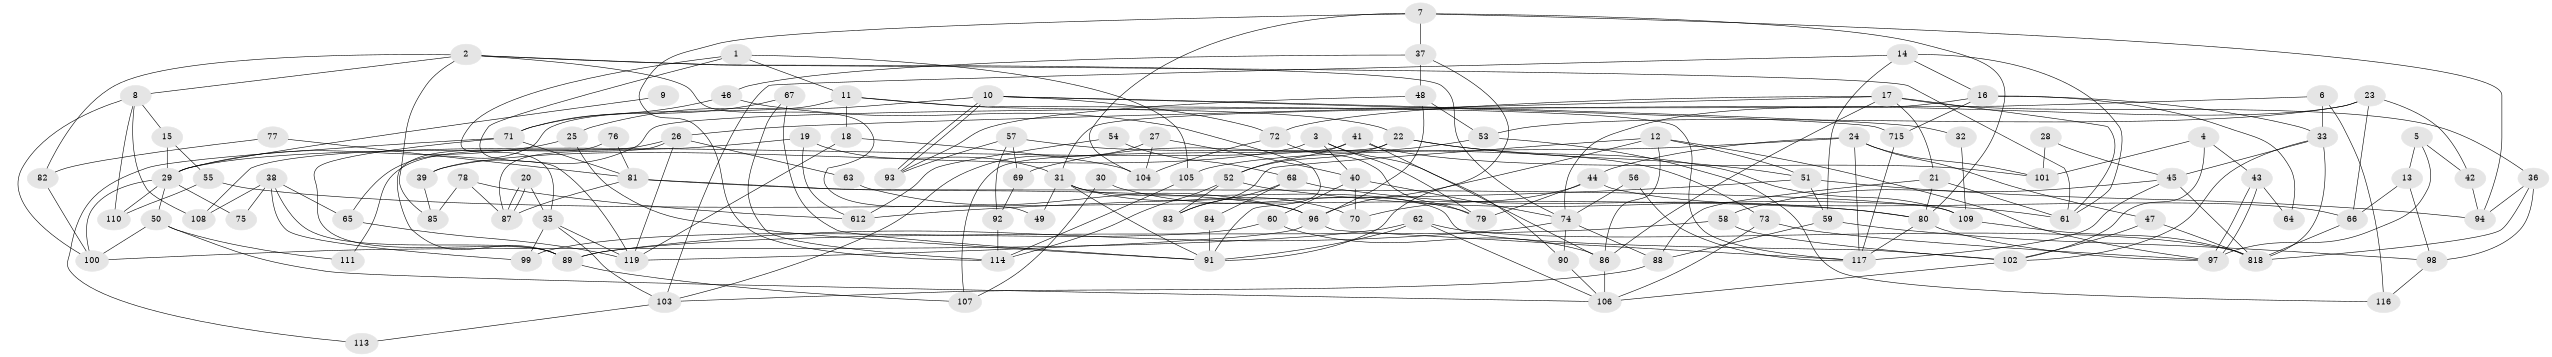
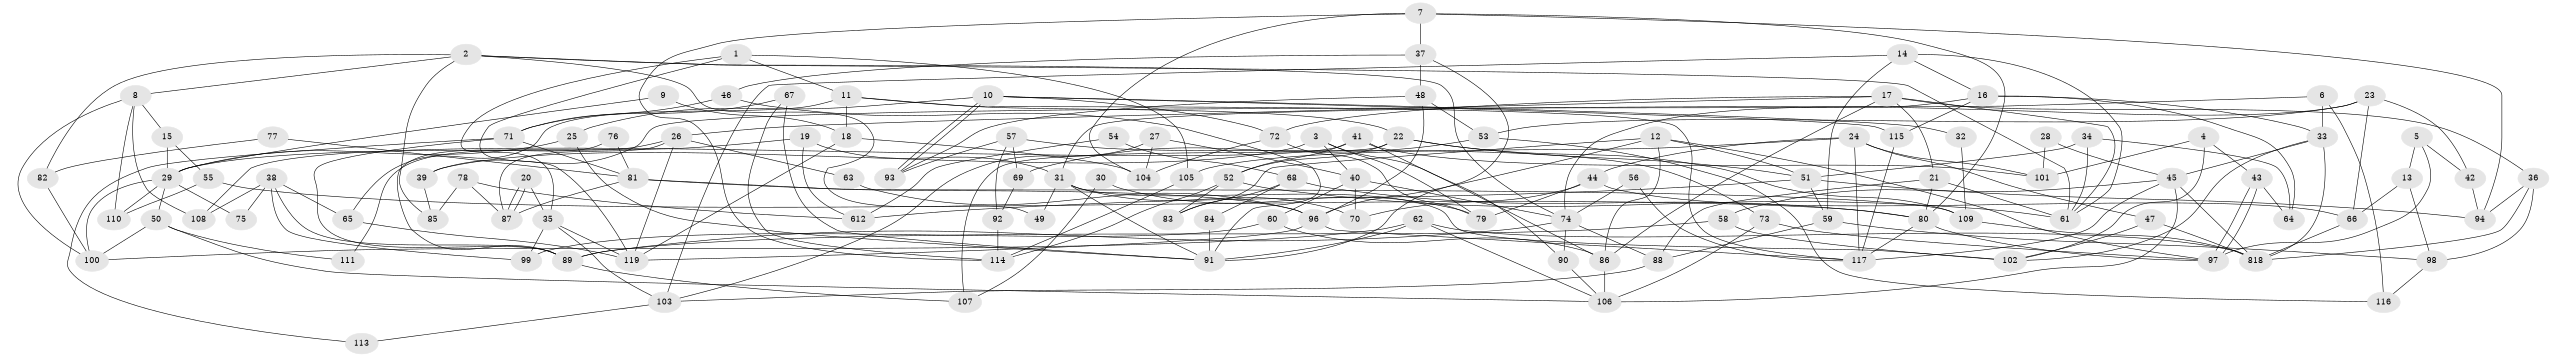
  graph {
    node [color=gray90 style=filled]
    1
    11
    35
    105
    119
    18
    22
    65
    117
    103
    99
    114
    2
    8
    49
    61
    74
    82
    85
    15
    100
    108
    110
    88
    89
    90
    3
    39
    40
    79
    86
    70
    60
    106
    4
    43
    101
    102
    97
    64
    5
    13
    42
    66
    98
    94
    6
    31
    33
    116
    91
    45
    n53 [label=818]
    7
    37
    80
    104
    46
    48
    29
    55
    9
    50
    75
    10
    25
    32
    72
    93
-   115 [label=715]
+   115
    109
    51
    52
    107
    12
    83
    96
    59
    n79 [label=612]
    14
    16
    113
    17
    21
    26
    36
    87
    63
    111
    19
    20
    23
    53
    69
    24
    44
    47
    27
    28
    58
    30
+   34
    71
    38
    41
    81
    92
    54
    68
    84
    56
    57
    73
    62
    67
    76
    77
    78
    1 -- 11
    1 -- 35
    1 -- 105
    1 -- 119
    11 -- 18
    11 -- 22
    11 -- 65
    11 -- 117
    35 -- 119
    35 -- 103
    35 -- 99
    105 -- 114
    18 -- 119
    18 -- 104
    22 -- 109
    22 -- 51
    22 -- 52
    22 -- 107
    65 -- 119
    103 -- 113
    2 -- 8
    2 -- 49
    2 -- 61
    2 -- 74
    2 -- 82
    2 -- 85
    8 -- 15
    8 -- 100
    8 -- 108
    8 -- 110
    74 -- 88
    74 -- 89
    74 -- 90
    82 -- 100
    15 -- 29
    15 -- 55
    88 -- 103
    89 -- 107
    90 -- 106
    3 -- 39
    3 -- 40
    3 -- 79
    3 -- 86
    39 -- 85
    40 -- 74
    40 -- 70
    40 -- 60
    86 -- 106
    60 -- 99
    60 -- 86
    4 -- 43
    4 -- 101
    4 -- 102
    43 -- 97
    43 -- 97
    43 -- 64
-   102 -- 106
+   45 -- 106
    5 -- 97
    5 -- 13
    5 -- 42
    13 -- 66
    13 -- 98
    42 -- 94
    66 -- n53
    98 -- 116
    6 -- 31
    6 -- 33
    6 -- 116
    31 -- 49
    31 -- 70
    31 -- 102
    31 -- 91
    33 -- 102
    33 -- 45
    33 -- n53
    45 -- 117
    45 -- n53
    45 -- 58
    7 -- 114
    7 -- 94
    7 -- 37
    7 -- 80
    7 -- 104
    37 -- 91
    37 -- 46
    37 -- 48
    80 -- 117
    80 -- 97
    46 -- 91
    46 -- 71
    48 -- 93
    48 -- 96
    48 -- 53
    29 -- 100
    29 -- 110
    29 -- 50
    29 -- 75
    55 -- 110
    55 -- 80
+   9 -- 18
    9 -- 29
    50 -- 100
    50 -- 106
    50 -- 111
    10 -- 25
    10 -- 32
    10 -- 72
    10 -- 93
    10 -- 93
    10 -- 115
    25 -- 91
    25 -- 29
    32 -- 109
    72 -- 79
    72 -- 104
    115 -- 117
    109 -- n53
    51 -- 94
    51 -- 59
    51 -- n79
    52 -- 114
    52 -- 61
    52 -- 83
    12 -- 86
    12 -- 97
    12 -- 51
    12 -- 83
    12 -- 96
    96 -- 119
    96 -- 117
    59 -- 88
    59 -- 98
    14 -- 103
    14 -- 61
    14 -- 59
    14 -- 16
    16 -- 39
    16 -- 64
    16 -- 33
    16 -- 115
    17 -- 61
    17 -- 86
    17 -- 72
    17 -- 21
    17 -- 26
    17 -- 36
    21 -- 61
    21 -- 88
    21 -- 80
    26 -- 119
    26 -- 87
    26 -- 63
    26 -- 111
    36 -- 98
    36 -- 94
    36 -- n53
    63 -- 96
    19 -- 31
    19 -- 29
    19 -- n79
    20 -- 35
    20 -- 87
    20 -- 87
    23 -- 74
    23 -- 42
    23 -- 66
    23 -- 53
    53 -- 116
    53 -- 69
    69 -- 92
    24 -- 105
    24 -- 117
    24 -- 101
    24 -- 44
    24 -- 47
    44 -- 79
    44 -- 70
    44 -- 66
    47 -- 102
    47 -- n53
    27 -- 103
    27 -- 40
    27 -- 104
    28 -- 101
    28 -- 45
    58 -- 89
    58 -- 102
    30 -- 79
    30 -- 107
+   34 -- 61
+   34 -- 64
+   34 -- 51
    71 -- 89
    71 -- 113
    71 -- 81
    38 -- 65
    38 -- 99
    38 -- 108
    38 -- 89
    38 -- 75
    41 -- 108
    41 -- 90
    41 -- 101
    41 -- 52
    81 -- 109
    81 -- 96
    81 -- 87
    92 -- 114
    54 -- n79
    54 -- 68
    68 -- 80
    68 -- 83
    68 -- 84
    84 -- 91
    56 -- 117
    56 -- 74
    57 -- 93
    57 -- 69
    57 -- 92
    57 -- 73
    73 -- 106
    73 -- 97
    62 -- 100
    62 -- 106
    62 -- 91
    62 -- n53
    67 -- 114
    67 -- 91
    67 -- 71
    76 -- 89
    76 -- 81
    77 -- 82
    77 -- 81
    78 -- 85
    78 -- n79
    78 -- 87
  }
